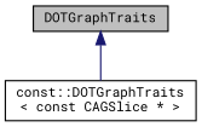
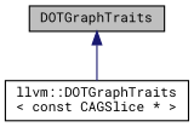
  digraph {
    fontname="Roboto Mono"
    node [color=black fontname="Roboto Mono" fontsize=10 shape=record]
    n1 [fillcolor=grey75 fontcolor=black height=0.2 label=DOTGraphTraits style=filled width=0.4]
-   n2 [height=0.2 label="const::DOTGraphTraits\l\< const CAGSlice * \>" width=0.4]
+   n2 [height=0.2 label="llvm::DOTGraphTraits\l\< const CAGSlice * \>" width=0.4]
    n1 -> n2 [color=midnightblue dir=back fontname="Roboto Mono" fontsize=10 labelfontname=Helvetica labelfontsize=10 style=solid]
  }
